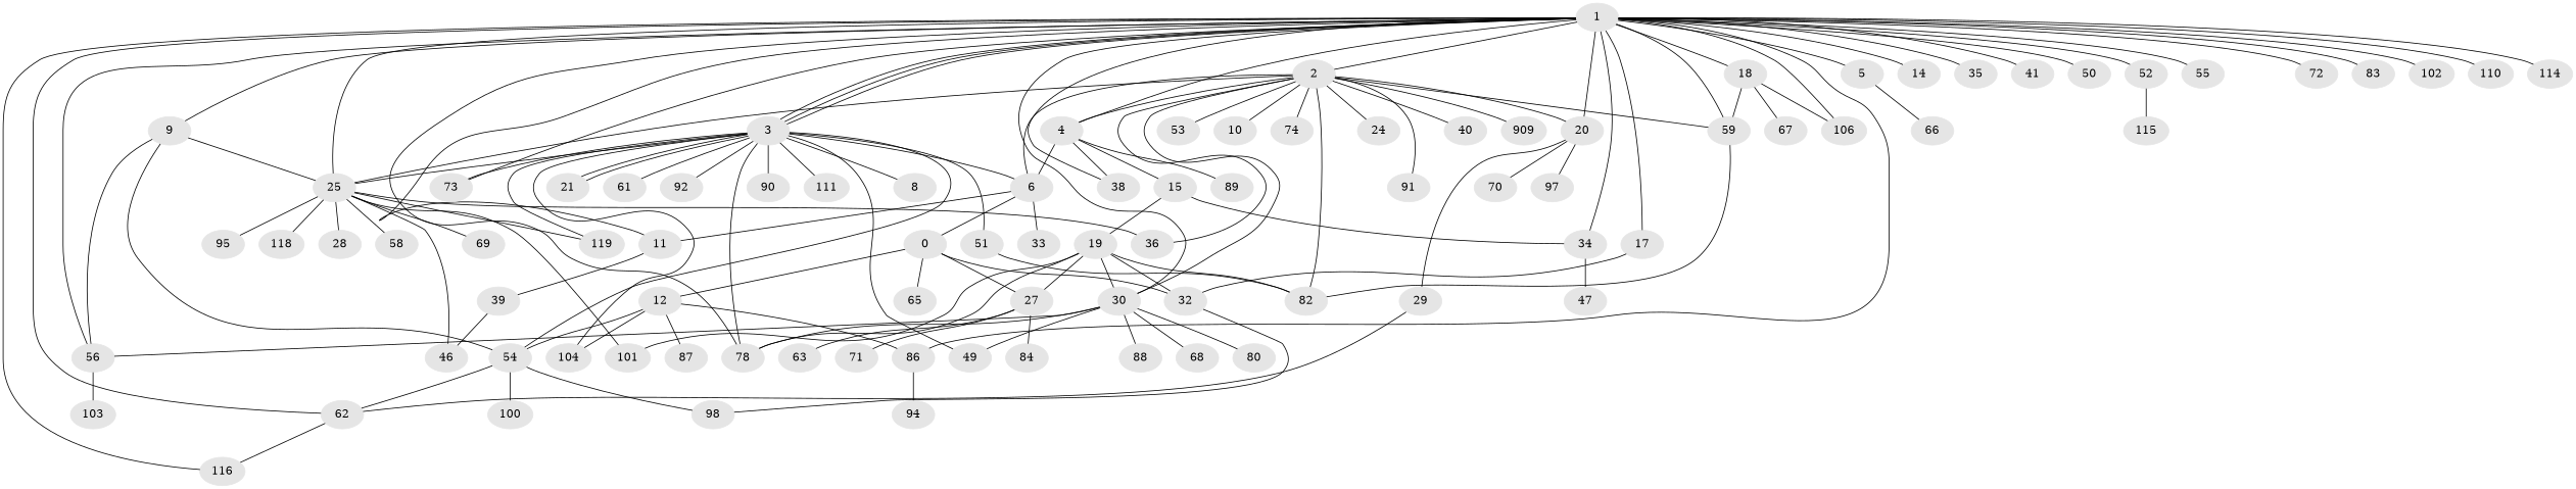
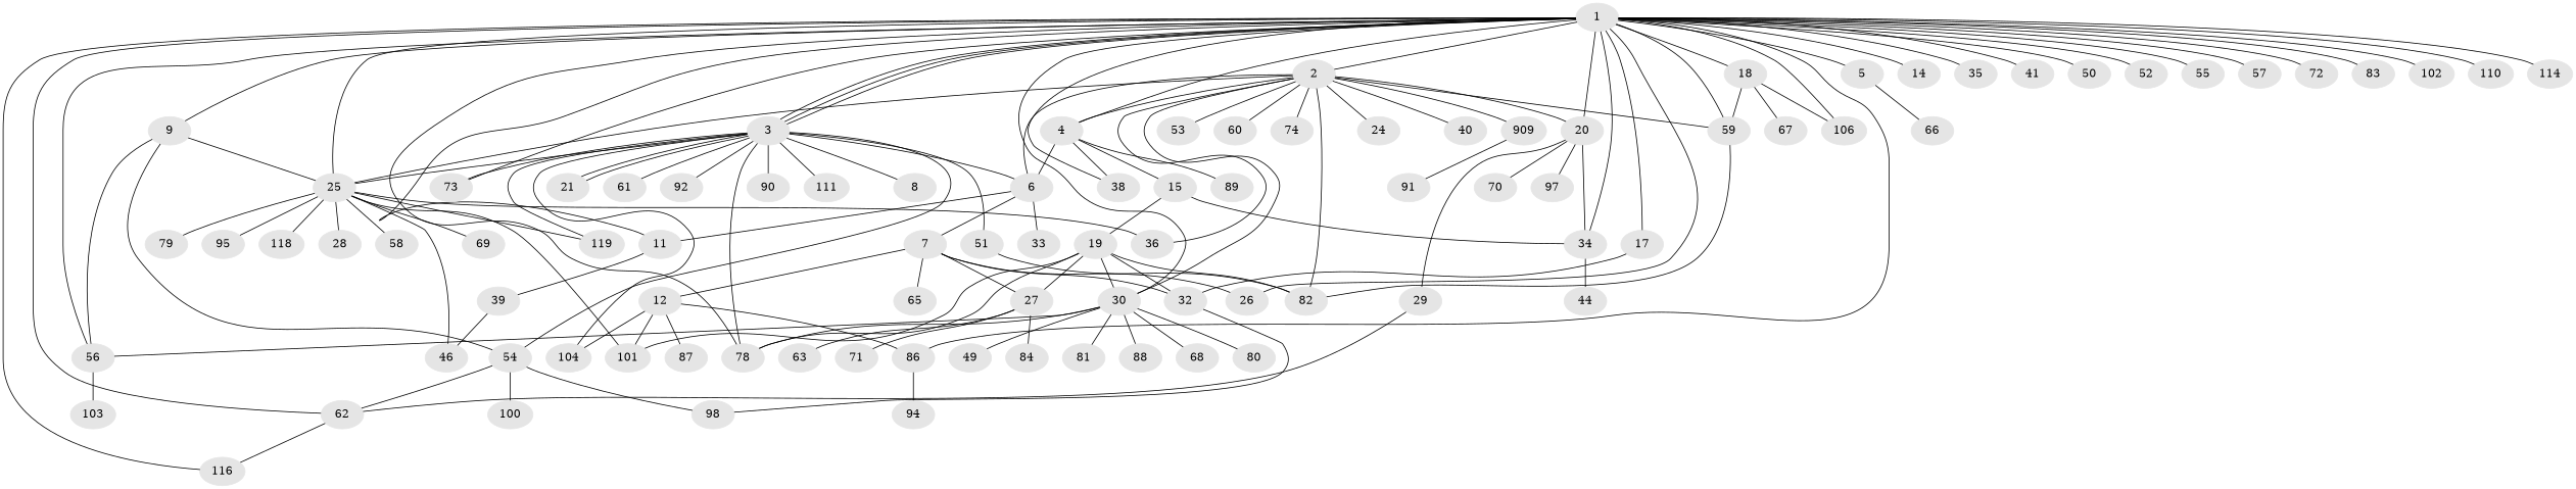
  graph {
    node [color=gray90 style=filled]
    1 [super="+10"]
    2 [super="+23"]
    3 [super="+108"]
    4 [super="+42"]
    5 [super="+43"]
    9 [super="+90"]
    11 [super="+44"]
    14
    17
    18 [super="+117"]
    20 [super="+37"]
    25 [super="+85"]
+   26
    30 [super="+64"]
    34 [super="+121"]
    35 [super="+96"]
    38
    41
    50
    52
    55
    56
+   57 [super="+75"]
    59
    62 [super="+112"]
    72
    73
    78 [super="+99"]
    83
    86
    102
    106
    110
    114
    116
    6 [super="+13"]
    24
    36
    40 [super="+45"]
    53
-   60 [label=10]
+   60
    74
    82
    91
    n45 [label=909]
    8 [super="+16"]
    21
    49 [super="+77"]
    51
    54 [super="+107"]
    61 [super="+105"]
    92
    n53 [label=90]
    104
    111
    119
    15
    89
    66
    39
    32 [super="+48"]
    67
    29
    70
    97
    101
    28
    46 [super="+120"]
    58
    69 [super="+76"]
+   79
    95
    118
    68
    80
+   81
    88
-   47
-   115
+   47 [label=44]
    103
    94
-   7 [super="+22" label=0]
+   7 [super="+22"]
    33
    98
    100
    19 [super="+122"]
    12 [super="+31"]
    27 [super="+113"]
    65
    87
    63
    71
    84
    1 -- 2 [weight=3]
    1 -- 3 [weight=2]
    1 -- 3
    1 -- 3
    1 -- 4 [weight=3]
    1 -- 5
    1 -- 9
    1 -- 11
    1 -- 14
    1 -- 17
    1 -- 18
    1 -- 20
    1 -- 25
+   1 -- 26
    1 -- 30
    1 -- 34
    1 -- 35
    1 -- 38
    1 -- 41
    1 -- 50
    1 -- 52 [weight=2]
    1 -- 55
    1 -- 56
+   1 -- 57
    1 -- 59
    1 -- 62
    1 -- 72
    1 -- 73
    1 -- 78
    1 -- 83
    1 -- 86
    1 -- 102
    1 -- 106
    1 -- 110
    1 -- 114
    1 -- 116
    2 -- 4 [weight=2]
    2 -- 20
    2 -- 25
    2 -- 30
    2 -- 59
    2 -- 6 [weight=2]
    2 -- 24
    2 -- 36
    2 -- 40
    2 -- 53
    2 -- 60
    2 -- 74
    2 -- 82
-   2 -- 91
+   n45 -- 91
    2 -- n45
    3 -- 25
    3 -- 73
    3 -- 78
    3 -- 6
    3 -- 8
    3 -- 21
    3 -- 21
-   3 -- 49
    3 -- 51
    3 -- 54
    3 -- 61 [weight=2]
    3 -- 92
    3 -- n53
    3 -- 104
    3 -- 111
    3 -- 119
    4 -- 38
    4 -- 6
    4 -- 15
    4 -- 89
    5 -- 66
    9 -- 25
    9 -- 56
    9 -- 54
    11 -- 39
    17 -- 32
    18 -- 59
    18 -- 106
    18 -- 67
+   20 -- 34
    20 -- 29
    20 -- 70
    20 -- 97
    25 -- 36
    25 -- 119
    25 -- 101
    25 -- 28
    25 -- 46
    25 -- 58
    25 -- 69
+   25 -- 79
    25 -- 95
    25 -- 118
    30 -- 56
    30 -- 78
    30 -- 49
    30 -- 68
    30 -- 80
+   30 -- 81
    30 -- 88
    34 -- 47
-   52 -- 115
    56 -- 103
    59 -- 82
    62 -- 116
    86 -- 94
    6 -- 11
    6 -- 7
    6 -- 33
    51 -- 82
    54 -- 62
    54 -- 98
    54 -- 100
    15 -- 34
    15 -- 19
    39 -- 46
    32 -- 98
    29 -- 62
+   7 -- 26
    7 -- 32
    7 -- 12
    7 -- 27 [weight=2]
    7 -- 65
    19 -- 30
    19 -- 78
    19 -- 82
    19 -- 32
    19 -- 101
    19 -- 27
    12 -- 86
-   12 -- 54
+   12 -- 101
    12 -- 104
    12 -- 87
    27 -- 63
    27 -- 71
    27 -- 84
  }
